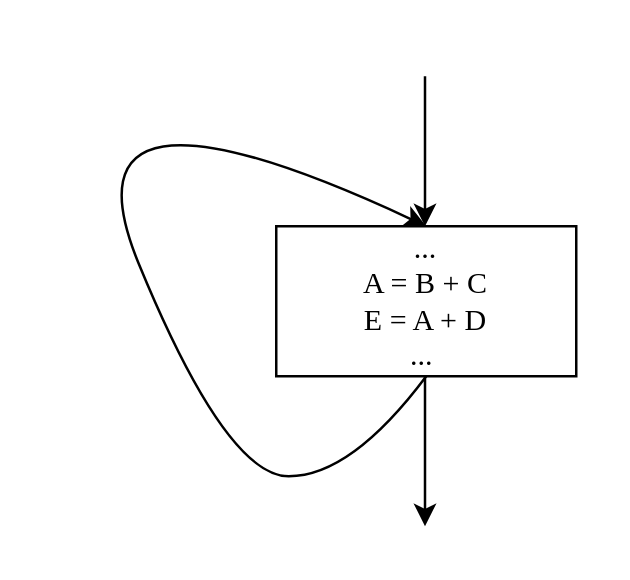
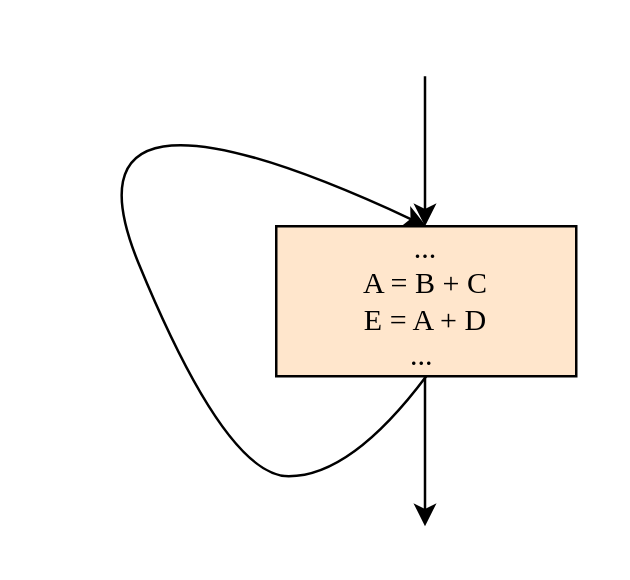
  <mxCell id="0" />
  <mxCell id="1" parent="0" />
- <mxCell id="2" value="&lt;font face=&quot;Comic Sans MS&quot;&gt;...&lt;br&gt;A = B + C&lt;br&gt;E = A + D&lt;br&gt;...&amp;nbsp;&lt;/font&gt;" style="rounded=0;whiteSpace=wrap;html=1;" parent="1" vertex="1"><mxGeometry x="110" y="90" width="120" height="60" as="geometry" /></mxCell>
+ <mxCell id="2" value="&lt;font face=&quot;Comic Sans MS&quot;&gt;...&lt;br&gt;A = B + C&lt;br&gt;E = A + D&lt;br&gt;...&amp;nbsp;&lt;/font&gt;" style="rounded=0;whiteSpace=wrap;html=1;fillColor=#ffe6cc;" parent="1" vertex="1"><mxGeometry x="110" y="90" width="120" height="60" as="geometry" /></mxCell>
  <mxCell id="3" value="" style="endArrow=classic;html=1;rounded=0;" parent="1" edge="1"><mxGeometry width="50" height="50" relative="1" as="geometry"><mxPoint x="169.5" y="150" as="sourcePoint" /><mxPoint x="169.5" y="210" as="targetPoint" /></mxGeometry></mxCell>
  <mxCell id="4" value="" style="endArrow=classic;html=1;rounded=0;" parent="1" edge="1"><mxGeometry width="50" height="50" relative="1" as="geometry"><mxPoint x="169.5" y="30" as="sourcePoint" /><mxPoint x="169.5" y="90" as="targetPoint" /></mxGeometry></mxCell>
  <mxCell id="5" value="" style="curved=1;endArrow=classic;html=1;rounded=0;exitX=0.5;exitY=1;exitDx=0;exitDy=0;entryX=0.5;entryY=0;entryDx=0;entryDy=0;" parent="1" source="2" target="2" edge="1"><mxGeometry width="50" height="50" relative="1" as="geometry"><mxPoint x="130" y="270" as="sourcePoint" /><mxPoint x="180" y="220" as="targetPoint" /><Array as="points"><mxPoint x="140" y="190" /><mxPoint x="90" y="190" /><mxPoint x="20" y="20" /></Array></mxGeometry></mxCell>
